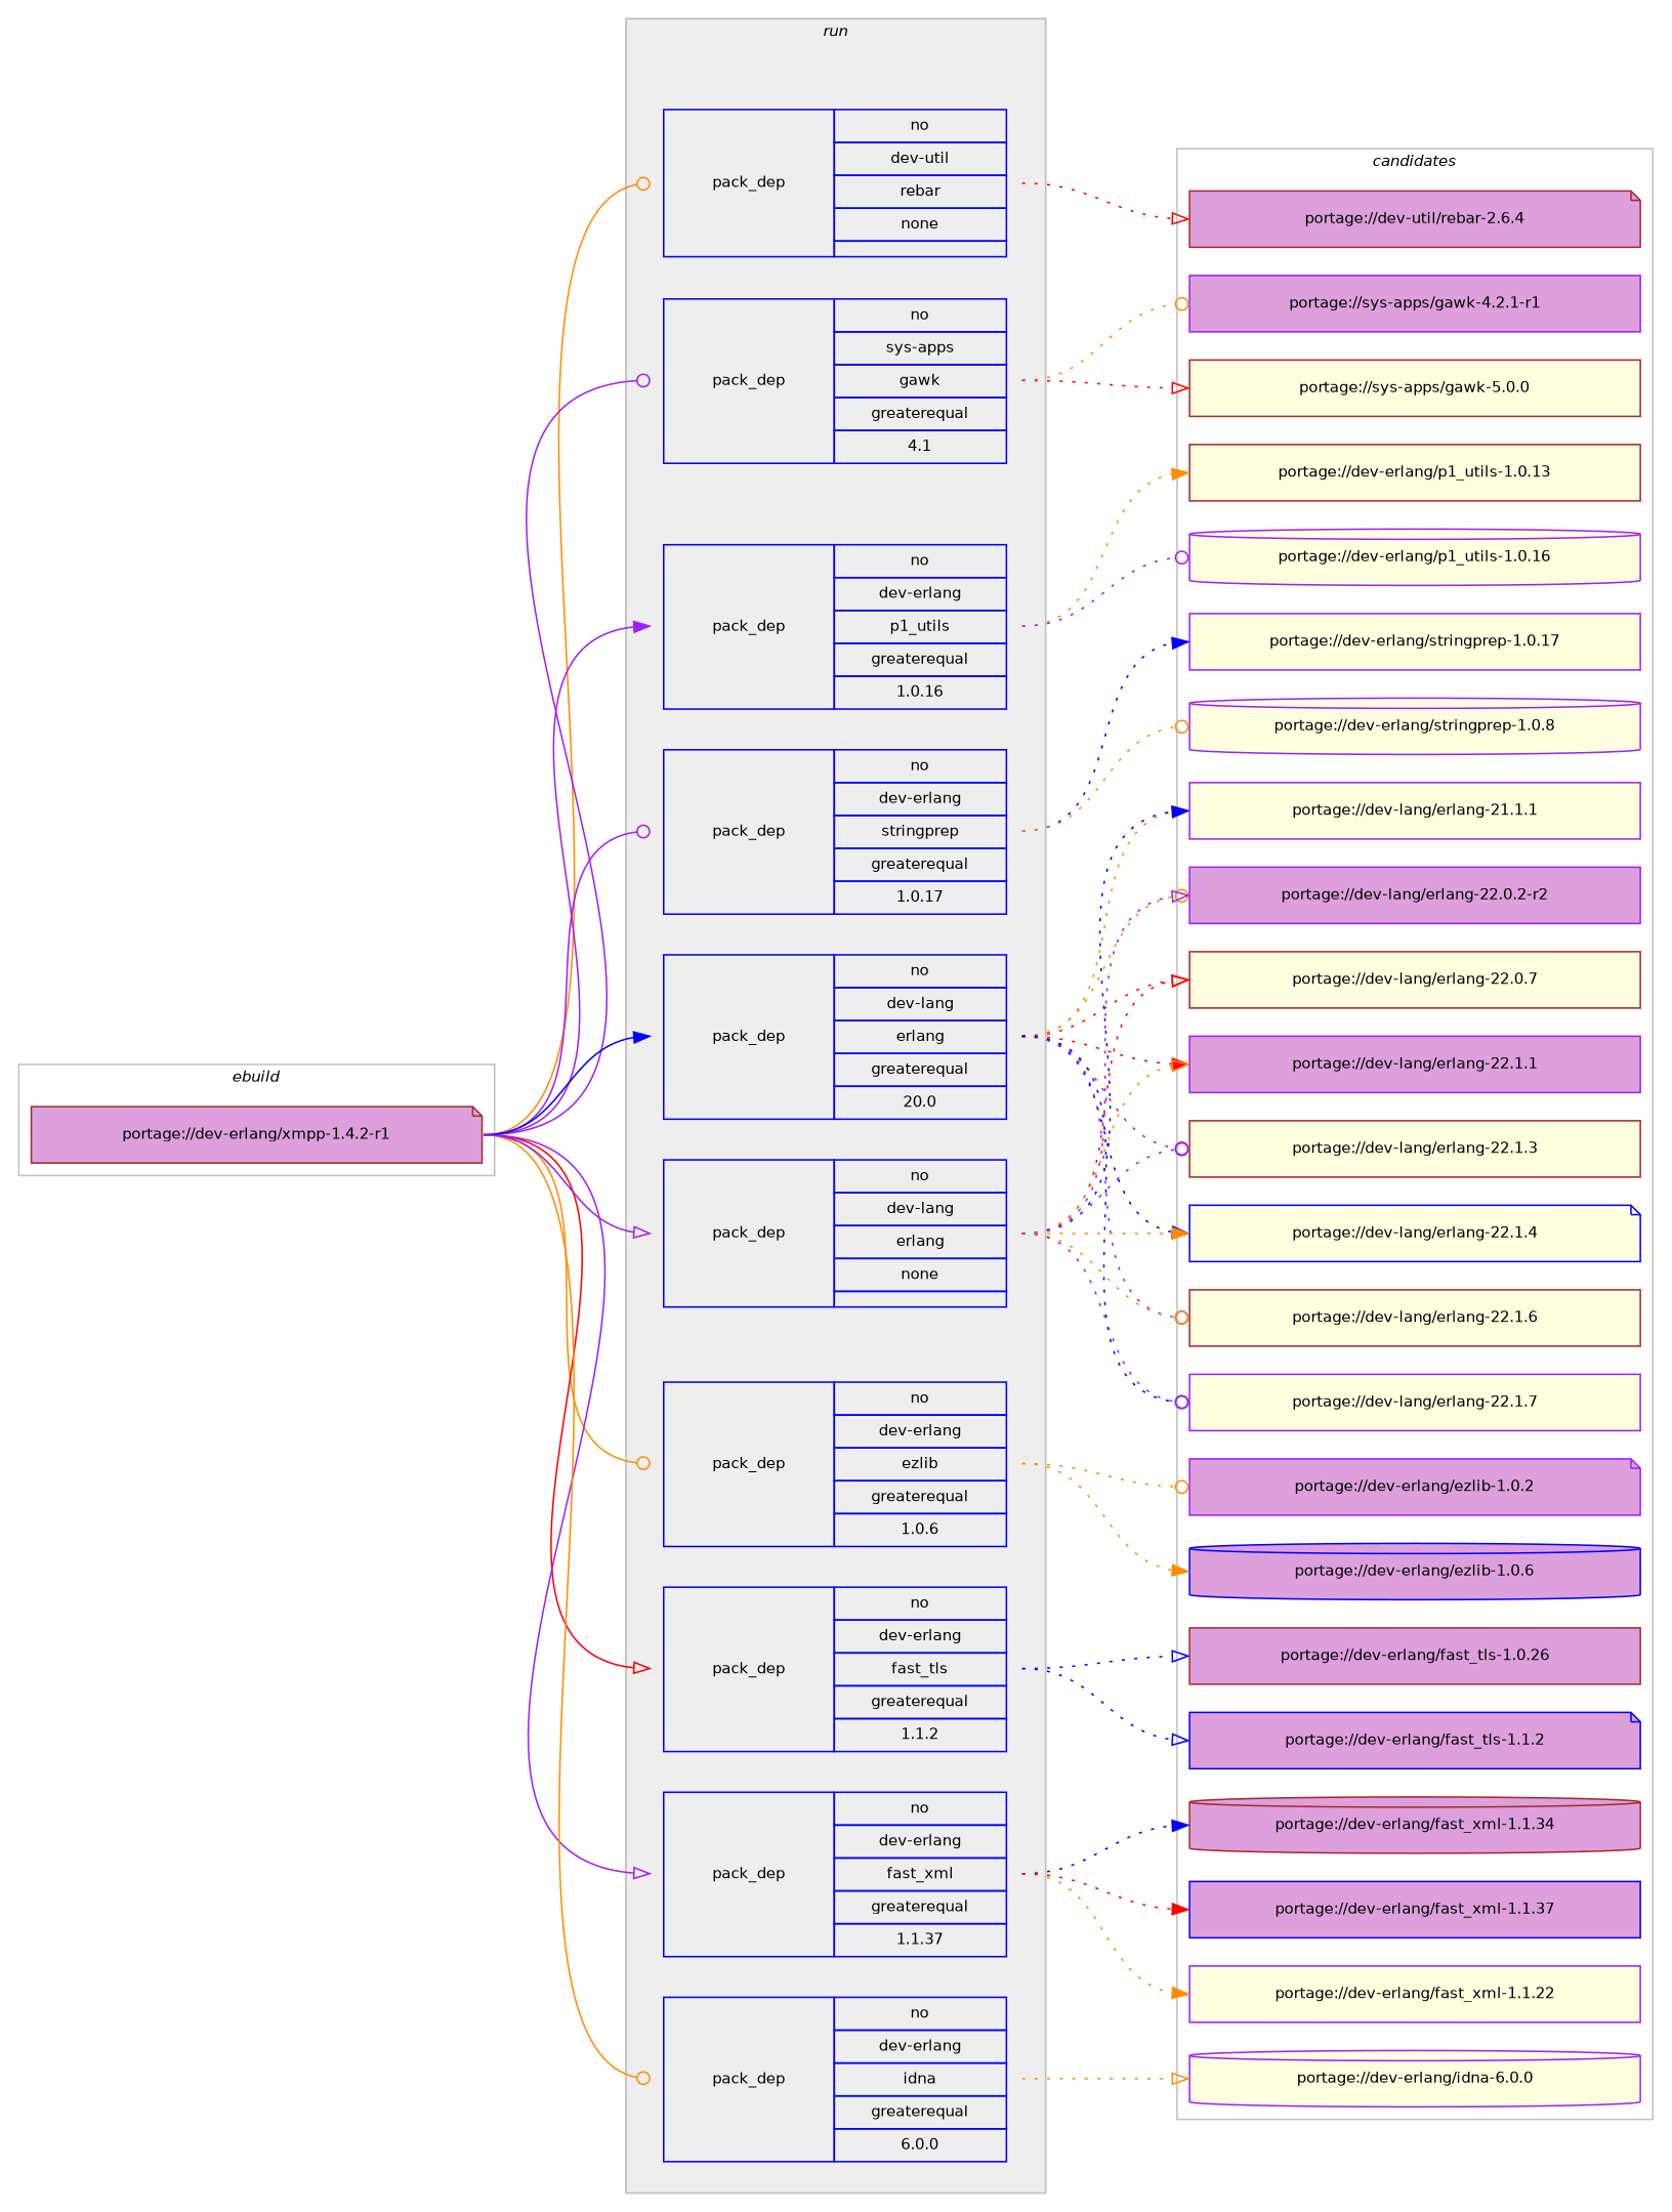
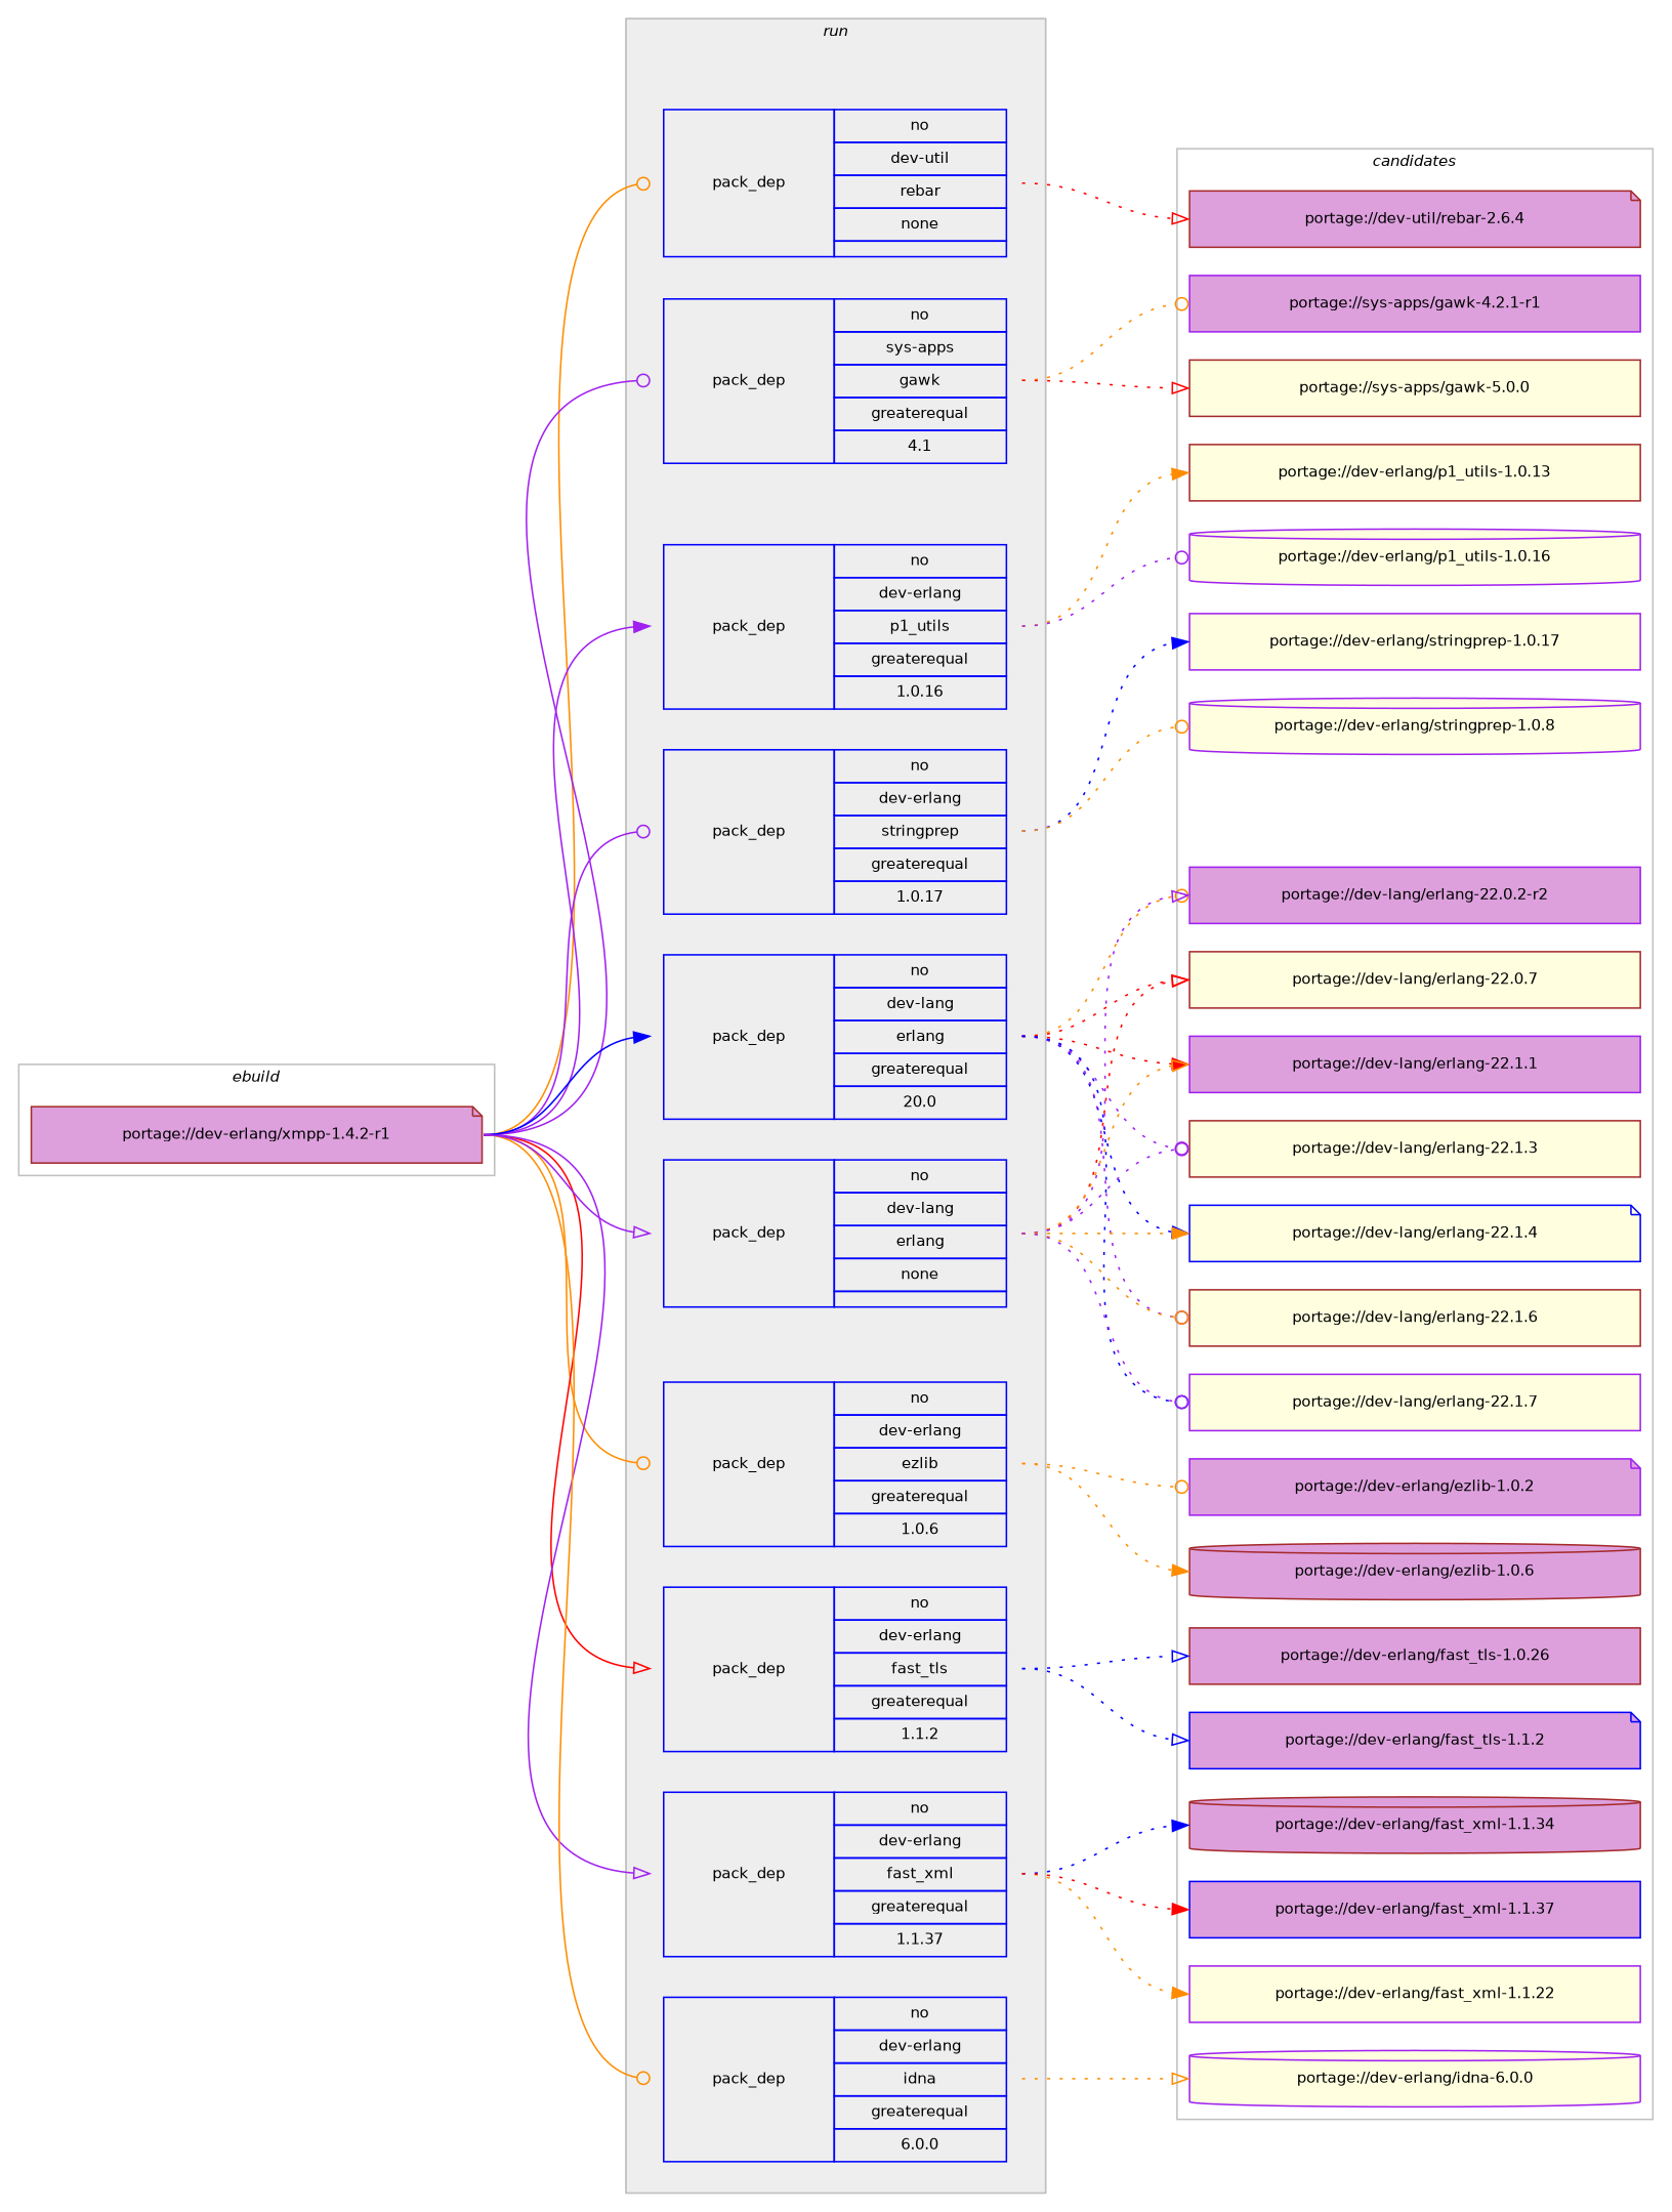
  digraph {
    compound=true
    concentrate=true
    fontname=Helvetica
    fontsize=10
    newrank=true
    rankdir=LR
    ranksep=1.5
    node [color=blue fillcolor=lightyellow fontname=Helvetica fontsize=10 shape=box style=filled]
    edge [arrowhead=odot color=darkorange headport=w style=dotted tailport=e weight=100]
    n1 [color=brown fillcolor=plum label="portage://dev-erlang/xmpp-1.4.2-r1" shape=note width=4]
    n2 [label=<<TABLE BORDER="0" CELLBORDER="1" CELLSPACING="0" CELLPADDING="4" WIDTH="220"><TR><TD ROWSPAN="6" CELLPADDING="30">pack_dep</TD></TR><TR><TD WIDTH="110">no</TD></TR><TR><TD>dev-util</TD></TR><TR><TD>rebar</TD></TR><TR><TD>none</TD></TR><TR><TD></TD></TR></TABLE>> shape=none fillcolor="" style=""]
    n3 [label=<<TABLE BORDER="0" CELLBORDER="1" CELLSPACING="0" CELLPADDING="4" WIDTH="220"><TR><TD ROWSPAN="6" CELLPADDING="30">pack_dep</TD></TR><TR><TD WIDTH="110">no</TD></TR><TR><TD>sys-apps</TD></TR><TR><TD>gawk</TD></TR><TR><TD>greaterequal</TD></TR><TR><TD>4.1</TD></TR></TABLE>> shape=none fillcolor="" style=""]
    n4 [label=<<TABLE BORDER="0" CELLBORDER="1" CELLSPACING="0" CELLPADDING="4" WIDTH="220"><TR><TD ROWSPAN="6" CELLPADDING="30">pack_dep</TD></TR><TR><TD WIDTH="110">no</TD></TR><TR><TD>dev-erlang</TD></TR><TR><TD>ezlib</TD></TR><TR><TD>greaterequal</TD></TR><TR><TD>1.0.6</TD></TR></TABLE>> shape=none fillcolor="" style=""]
    n5 [label=<<TABLE BORDER="0" CELLBORDER="1" CELLSPACING="0" CELLPADDING="4" WIDTH="220"><TR><TD ROWSPAN="6" CELLPADDING="30">pack_dep</TD></TR><TR><TD WIDTH="110">no</TD></TR><TR><TD>dev-erlang</TD></TR><TR><TD>fast_tls</TD></TR><TR><TD>greaterequal</TD></TR><TR><TD>1.1.2</TD></TR></TABLE>> shape=none fillcolor="" style=""]
    n6 [label=<<TABLE BORDER="0" CELLBORDER="1" CELLSPACING="0" CELLPADDING="4" WIDTH="220"><TR><TD ROWSPAN="6" CELLPADDING="30">pack_dep</TD></TR><TR><TD WIDTH="110">no</TD></TR><TR><TD>dev-erlang</TD></TR><TR><TD>fast_xml</TD></TR><TR><TD>greaterequal</TD></TR><TR><TD>1.1.37</TD></TR></TABLE>> shape=none fillcolor="" style=""]
    n7 [label=<<TABLE BORDER="0" CELLBORDER="1" CELLSPACING="0" CELLPADDING="4" WIDTH="220"><TR><TD ROWSPAN="6" CELLPADDING="30">pack_dep</TD></TR><TR><TD WIDTH="110">no</TD></TR><TR><TD>dev-erlang</TD></TR><TR><TD>idna</TD></TR><TR><TD>greaterequal</TD></TR><TR><TD>6.0.0</TD></TR></TABLE>> shape=none fillcolor="" style=""]
    n8 [label=<<TABLE BORDER="0" CELLBORDER="1" CELLSPACING="0" CELLPADDING="4" WIDTH="220"><TR><TD ROWSPAN="6" CELLPADDING="30">pack_dep</TD></TR><TR><TD WIDTH="110">no</TD></TR><TR><TD>dev-erlang</TD></TR><TR><TD>p1_utils</TD></TR><TR><TD>greaterequal</TD></TR><TR><TD>1.0.16</TD></TR></TABLE>> shape=none fillcolor="" style=""]
    n9 [label=<<TABLE BORDER="0" CELLBORDER="1" CELLSPACING="0" CELLPADDING="4" WIDTH="220"><TR><TD ROWSPAN="6" CELLPADDING="30">pack_dep</TD></TR><TR><TD WIDTH="110">no</TD></TR><TR><TD>dev-erlang</TD></TR><TR><TD>stringprep</TD></TR><TR><TD>greaterequal</TD></TR><TR><TD>1.0.17</TD></TR></TABLE>> shape=none fillcolor="" style=""]
    n10 [label=<<TABLE BORDER="0" CELLBORDER="1" CELLSPACING="0" CELLPADDING="4" WIDTH="220"><TR><TD ROWSPAN="6" CELLPADDING="30">pack_dep</TD></TR><TR><TD WIDTH="110">no</TD></TR><TR><TD>dev-lang</TD></TR><TR><TD>erlang</TD></TR><TR><TD>greaterequal</TD></TR><TR><TD>20.0</TD></TR></TABLE>> shape=none fillcolor="" style=""]
    n11 [label=<<TABLE BORDER="0" CELLBORDER="1" CELLSPACING="0" CELLPADDING="4" WIDTH="220"><TR><TD ROWSPAN="6" CELLPADDING="30">pack_dep</TD></TR><TR><TD WIDTH="110">no</TD></TR><TR><TD>dev-lang</TD></TR><TR><TD>erlang</TD></TR><TR><TD>none</TD></TR><TR><TD></TD></TR></TABLE>> shape=none fillcolor="" style=""]
    n12 [color=brown fillcolor=plum label="portage://dev-util/rebar-2.6.4" shape=note width=4]
    n13 [color=purple fillcolor=plum label="portage://sys-apps/gawk-4.2.1-r1" width=4]
    n14 [color=brown label="portage://sys-apps/gawk-5.0.0" width=4]
    n15 [color=purple fillcolor=plum label="portage://dev-erlang/ezlib-1.0.2" shape=note width=4]
-   n16 [fillcolor=plum label="portage://dev-erlang/ezlib-1.0.6" shape=cylinder width=4]
+   n16 [color=brown fillcolor=plum label="portage://dev-erlang/ezlib-1.0.6" shape=cylinder width=4]
    n17 [color=brown fillcolor=plum label="portage://dev-erlang/fast_tls-1.0.26" width=4]
    n18 [fillcolor=plum label="portage://dev-erlang/fast_tls-1.1.2" shape=note width=4]
    n19 [color=purple label="portage://dev-erlang/fast_xml-1.1.22" width=4]
    n20 [color=brown fillcolor=plum label="portage://dev-erlang/fast_xml-1.1.34" shape=cylinder width=4]
    n21 [fillcolor=plum label="portage://dev-erlang/fast_xml-1.1.37" width=4]
    n22 [color=purple label="portage://dev-erlang/idna-6.0.0" shape=cylinder width=4]
    n23 [color=brown label="portage://dev-erlang/p1_utils-1.0.13" width=4]
    n24 [color=purple label="portage://dev-erlang/p1_utils-1.0.16" shape=cylinder width=4]
    n25 [color=purple label="portage://dev-erlang/stringprep-1.0.17" width=4]
    n26 [color=purple label="portage://dev-erlang/stringprep-1.0.8" shape=cylinder width=4]
-   n27 [color=purple label="portage://dev-lang/erlang-21.1.1" width=4]
    n28 [color=purple fillcolor=plum label="portage://dev-lang/erlang-22.0.2-r2" width=4]
    n29 [color=brown label="portage://dev-lang/erlang-22.0.7" width=4]
    n30 [color=purple fillcolor=plum label="portage://dev-lang/erlang-22.1.1" width=4]
    n31 [color=brown label="portage://dev-lang/erlang-22.1.3" width=4]
    n32 [label="portage://dev-lang/erlang-22.1.4" shape=note width=4]
    n33 [color=brown label="portage://dev-lang/erlang-22.1.6" width=4]
    n34 [color=purple label="portage://dev-lang/erlang-22.1.7" width=4]
    subgraph cluster_1 {
      color=gray
      label=<<i>dependencies</i>>
      subgraph cluster_2 {
        color=gray
        fillcolor="#eeeeee"
        label=<<i>compile</i>>
        style=filled
        subgraph sub_3 {
          color=gray
          fillcolor="#eeeeee"
          label=<<i>compile</i>>
          style=filled
          n2
        }
        subgraph sub_4 {
          color=gray
          fillcolor="#eeeeee"
          label=<<i>compile</i>>
          style=filled
          n3
        }
      }
      subgraph cluster_5 {
        color=gray
        fillcolor="#eeeeee"
        label=<<i>compile and run</i>>
        style=filled
        subgraph sub_6 {
          color=gray
          fillcolor="#eeeeee"
          label=<<i>compile and run</i>>
          style=filled
          n4
        }
        subgraph sub_7 {
          color=gray
          fillcolor="#eeeeee"
          label=<<i>compile and run</i>>
          style=filled
          n5
        }
        subgraph sub_8 {
          color=gray
          fillcolor="#eeeeee"
          label=<<i>compile and run</i>>
          style=filled
          n6
        }
        subgraph sub_9 {
          color=gray
          fillcolor="#eeeeee"
          label=<<i>compile and run</i>>
          style=filled
          n7
        }
        subgraph sub_10 {
          color=gray
          fillcolor="#eeeeee"
          label=<<i>compile and run</i>>
          style=filled
          n8
        }
        subgraph sub_11 {
          color=gray
          fillcolor="#eeeeee"
          label=<<i>compile and run</i>>
          style=filled
          n9
        }
        subgraph sub_12 {
          color=gray
          fillcolor="#eeeeee"
          label=<<i>compile and run</i>>
          style=filled
          n10
        }
        subgraph sub_13 {
          color=gray
          fillcolor="#eeeeee"
          label=<<i>compile and run</i>>
          style=filled
          n11
        }
      }
      subgraph cluster_14 {
        color=gray
        fillcolor="#eeeeee"
        label=<<i>run</i>>
        style=filled
      }
    }
    subgraph cluster_15 {
      color=gray
      label=<<i>ebuild</i>>
      rank=same
      n1
    }
    subgraph cluster_16 {
      color=gray
      label=<<i>candidates</i>>
      rank=same
      subgraph sub_17 {
        color=black
        label=<<i>candidates</i>>
        nodesep=1
        rank=same
        n12
      }
      subgraph sub_18 {
        color=black
        label=<<i>candidates</i>>
        nodesep=1
        rank=same
        n13
        n14
      }
      subgraph sub_19 {
        color=black
        label=<<i>candidates</i>>
        nodesep=1
        rank=same
        n15
        n16
      }
      subgraph sub_20 {
        color=black
        label=<<i>candidates</i>>
        nodesep=1
        rank=same
        n17
        n18
      }
      subgraph sub_21 {
        color=black
        label=<<i>candidates</i>>
        nodesep=1
        rank=same
        n19
        n20
        n21
      }
      subgraph sub_22 {
        color=black
        label=<<i>candidates</i>>
        nodesep=1
        rank=same
        n22
      }
      subgraph sub_23 {
        color=black
        label=<<i>candidates</i>>
        nodesep=1
        rank=same
        n23
        n24
      }
      subgraph sub_24 {
        color=black
        label=<<i>candidates</i>>
        nodesep=1
        rank=same
        n25
        n26
      }
      subgraph sub_25 {
        color=black
        label=<<i>candidates</i>>
        nodesep=1
        rank=same
-       n27
        n28
        n29
        n30
        n31
        n32
        n33
        n34
      }
      subgraph sub_26 {
        color=black
        label=<<i>candidates</i>>
        nodesep=1
        rank=same
-       n27
        n28
        n29
        n30
        n31
        n32
        n33
        n34
      }
    }
    n1 -> n2 [style=solid weight=20]
    n1 -> n3 [color=purple style=solid weight=20]
    n1 -> n4 [style=solid weight=20]
    n1 -> n5 [arrowhead=onormal color=red style=solid weight=20]
    n1 -> n6 [arrowhead=onormal color=purple style=solid weight=20]
    n1 -> n7 [style=solid weight=20]
    n1 -> n8 [arrowhead=normal color=purple style=solid weight=20]
    n1 -> n9 [color=purple style=solid weight=20]
    n1 -> n10 [arrowhead=normal color=blue style=solid weight=20]
    n1 -> n11 [arrowhead=onormal color=purple style=solid weight=20]
    n2 -> n12 [arrowhead=onormal color=red]
    n3 -> n13
    n3 -> n14 [arrowhead=onormal color=red]
    n4 -> n15
    n4 -> n16 [arrowhead=normal]
    n5 -> n17 [arrowhead=onormal color=blue]
    n5 -> n18 [arrowhead=onormal color=blue]
    n6 -> n19 [arrowhead=normal]
    n6 -> n20 [arrowhead=normal color=blue]
    n6 -> n21 [arrowhead=normal color=red]
    n7 -> n22 [arrowhead=onormal]
    n8 -> n23 [arrowhead=normal]
    n8 -> n24 [color=purple]
    n9 -> n25 [arrowhead=normal color=blue]
    n9 -> n26
-   n10 -> n27 [arrowhead=onormal]
    n10 -> n28
    n10 -> n29 [arrowhead=onormal color=red]
    n10 -> n30 [arrowhead=normal color=red]
    n10 -> n31 [color=purple]
    n10 -> n32 [arrowhead=normal color=blue]
    n10 -> n33 [color=purple]
    n10 -> n34 [color=blue]
-   n11 -> n27 [arrowhead=normal color=blue]
    n11 -> n28 [arrowhead=onormal color=purple]
    n11 -> n29 [arrowhead=onormal color=red]
    n11 -> n30 [arrowhead=onormal]
    n11 -> n31 [color=purple]
    n11 -> n32 [arrowhead=normal]
    n11 -> n33
    n11 -> n34 [color=purple]
  }
